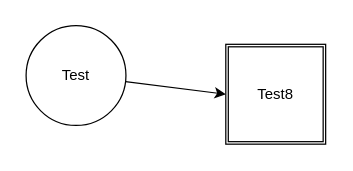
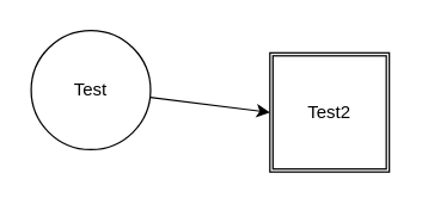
  <mxCell id="0" />
  <mxCell id="1" parent="0" />
  <mxCell id="2" style="edgeStyle=none;html=1;" edge="1" parent="1" source="3"><mxGeometry relative="1" as="geometry"><mxPoint x="180" y="75" as="targetPoint" /></mxGeometry></mxCell>
  <mxCell id="3" value="Test" style="ellipse;whiteSpace=wrap;html=1;aspect=fixed;" vertex="1" parent="1"><mxGeometry x="20" y="20" width="80" height="80" as="geometry" /></mxCell>
- <mxCell id="4" value="Test8" style="shape=ext;double=1;whiteSpace=wrap;html=1;aspect=fixed;" vertex="1" parent="1"><mxGeometry x="180" y="35" width="80" height="80" as="geometry" /></mxCell>
+ <mxCell id="4" value="Test2" style="shape=ext;double=1;whiteSpace=wrap;html=1;aspect=fixed;" vertex="1" parent="1"><mxGeometry x="180" y="35" width="80" height="80" as="geometry" /></mxCell>
